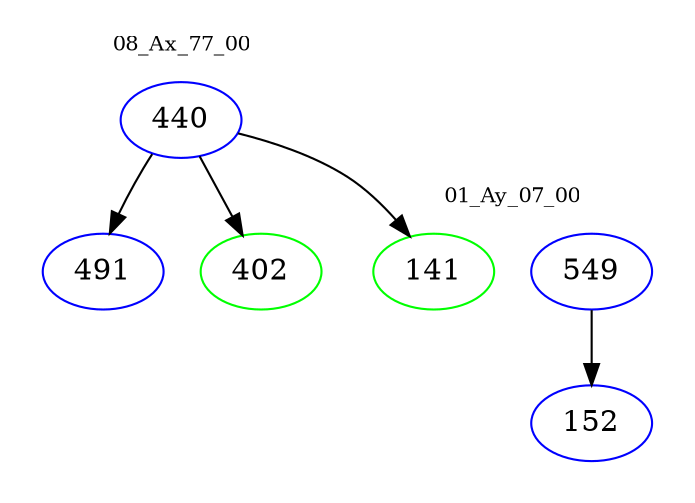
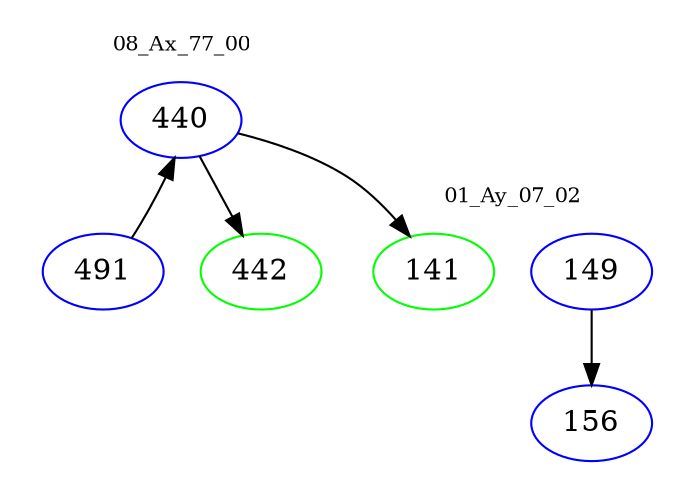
  digraph {
    node [color=blue]
    edge [color=black]
    n1 [label=440]
    n2 [label=491]
-   n3 [color=green label=402]
-   n4 [label=549]
+   n3 [color=green label=442]
+   n4 [label=149]
    n5 [color=green label=141]
-   n6 [label=152]
+   n6 [label=156]
    subgraph cluster_1 {
      color=white
      fontsize=10
      label="08_Ax_77_00"
      n1
      n2
      n3
    }
    subgraph cluster_2 {
      color=white
      fontsize=10
-     label="01_Ay_07_00"
+     label="01_Ay_07_02"
      n4
      n5
      n6
    }
-   n1 -> n2
+   n2 -> n1
    n1 -> n3
    n1 -> n5
    n4 -> n6
  }
